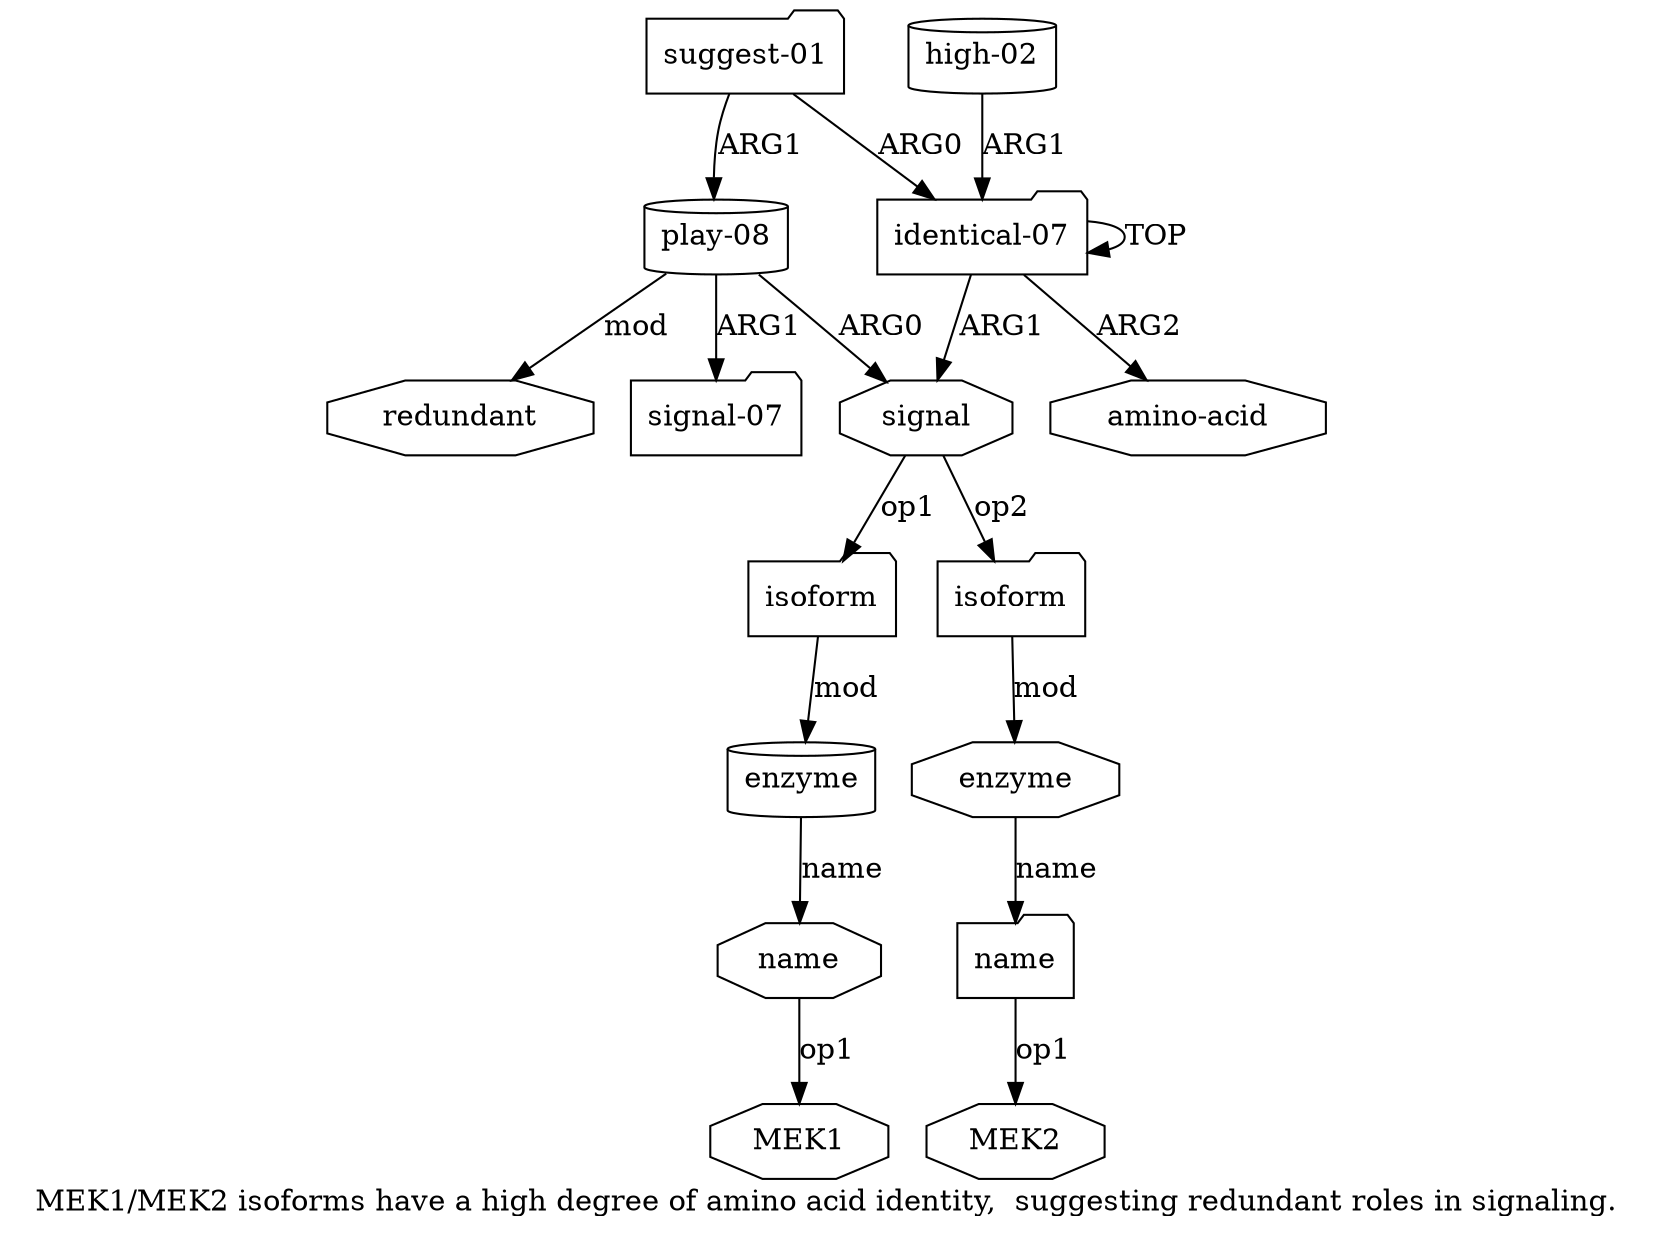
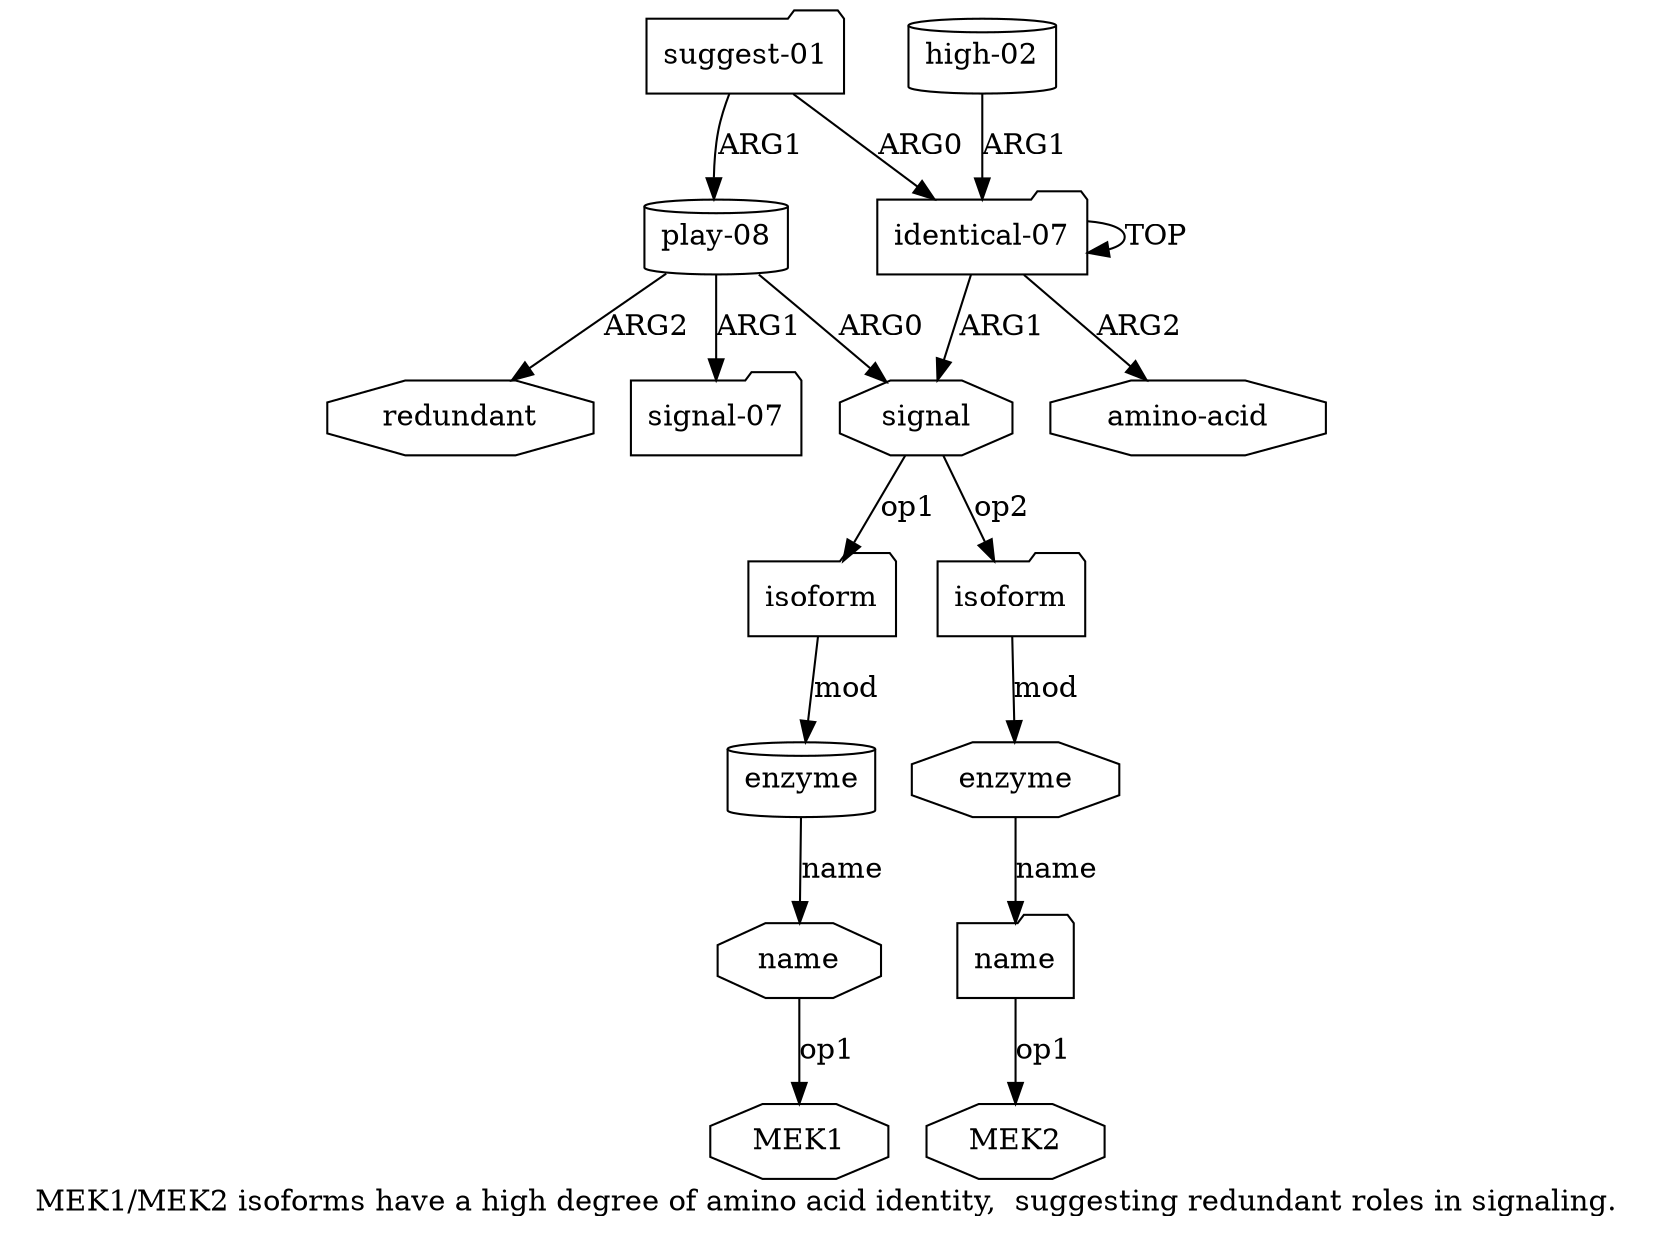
  digraph {
    label="MEK1/MEK2 isoforms have a high degree of amino acid identity,  suggesting redundant roles in signaling."
    node [color=black gold_ind=-1 gold_label=isoform shape=octagon test_ind=-1 test_label=isoform]
    edge [color=black gold_label=ARG1 test_label=ARG1]
    n1 [gold_label=MEK1 label=MEK1 test_label=MEK1]
    n2 [gold_ind=11 gold_label="play-08" label="play-08" shape=cylinder test_ind=11 test_label="play-08"]
    n3 [gold_ind=13 gold_label=redundant label=redundant test_ind=13 test_label=redundant]
    n4 [gold_ind=12 gold_label="signal-07" label="signal-07" shape=folder test_ind=12 test_label="signal-07"]
    n5 [gold_ind=1 gold_label=slash label=signal test_ind=1 test_label=slash]
    n6 [gold_ind=2 label=isoform shape=folder test_ind=2]
    n7 [gold_ind=5 label=isoform shape=folder test_ind=5]
    n8 [gold_ind=3 gold_label=enzyme label=enzyme shape=cylinder test_ind=3 test_label=enzyme]
    n9 [gold_ind=6 gold_label=enzyme label=enzyme test_ind=6 test_label=enzyme]
    n10 [gold_ind=10 gold_label="suggest-01" label="suggest-01" shape=folder test_ind=10 test_label="suggest-01"]
    n11 [gold_ind=0 gold_label="identical-01" label="identical-07" shape=folder test_ind=0 test_label="identical-01"]
    n12 [gold_ind=8 gold_label="amino-acid" label="amino-acid" test_ind=8 test_label="amino-acid"]
    n13 [gold_ind=4 gold_label=name label=name test_ind=4 test_label=name]
    n14 [gold_ind=7 gold_label=name label=name shape=folder test_ind=7 test_label=name]
    n15 [gold_label=MEK2 label=MEK2 test_label=MEK2]
    n16 [gold_ind=9 gold_label="high-02" label="high-02" shape=cylinder test_ind=9 test_label="high-02"]
-   n2 -> n3 [gold_label=mod label=mod test_label=mod]
+   n2 -> n3 [gold_label=mod label=ARG2 test_label=mod]
    n2 -> n4 [label=ARG1]
    n2 -> n5 [gold_label=ARG0 label=ARG0 test_label=ARG0]
    n5 -> n6 [gold_label=op1 label=op1 test_label=op1]
    n5 -> n7 [gold_label=op2 label=op2 test_label=op2]
    n6 -> n8 [gold_label=mod label=mod test_label=mod]
    n7 -> n9 [gold_label=mod label=mod test_label=mod]
    n8 -> n13 [gold_label=name label=name test_label=name]
    n9 -> n14 [gold_label=name label=name test_label=name]
    n10 -> n2 [label=ARG1]
    n10 -> n11 [gold_label=ARG0 label=ARG0 test_label=ARG0]
    n11 -> n5 [label=ARG1]
    n11 -> n11 [gold_label=TOP label=TOP test_label=TOP]
    n11 -> n12 [gold_label=ARG2 label=ARG2 test_label=ARG2]
    n13 -> n1 [gold_label=op1 label=op1 test_label=op1]
    n14 -> n15 [gold_label=op1 label=op1 test_label=op1]
    n16 -> n11 [label=ARG1]
  }
